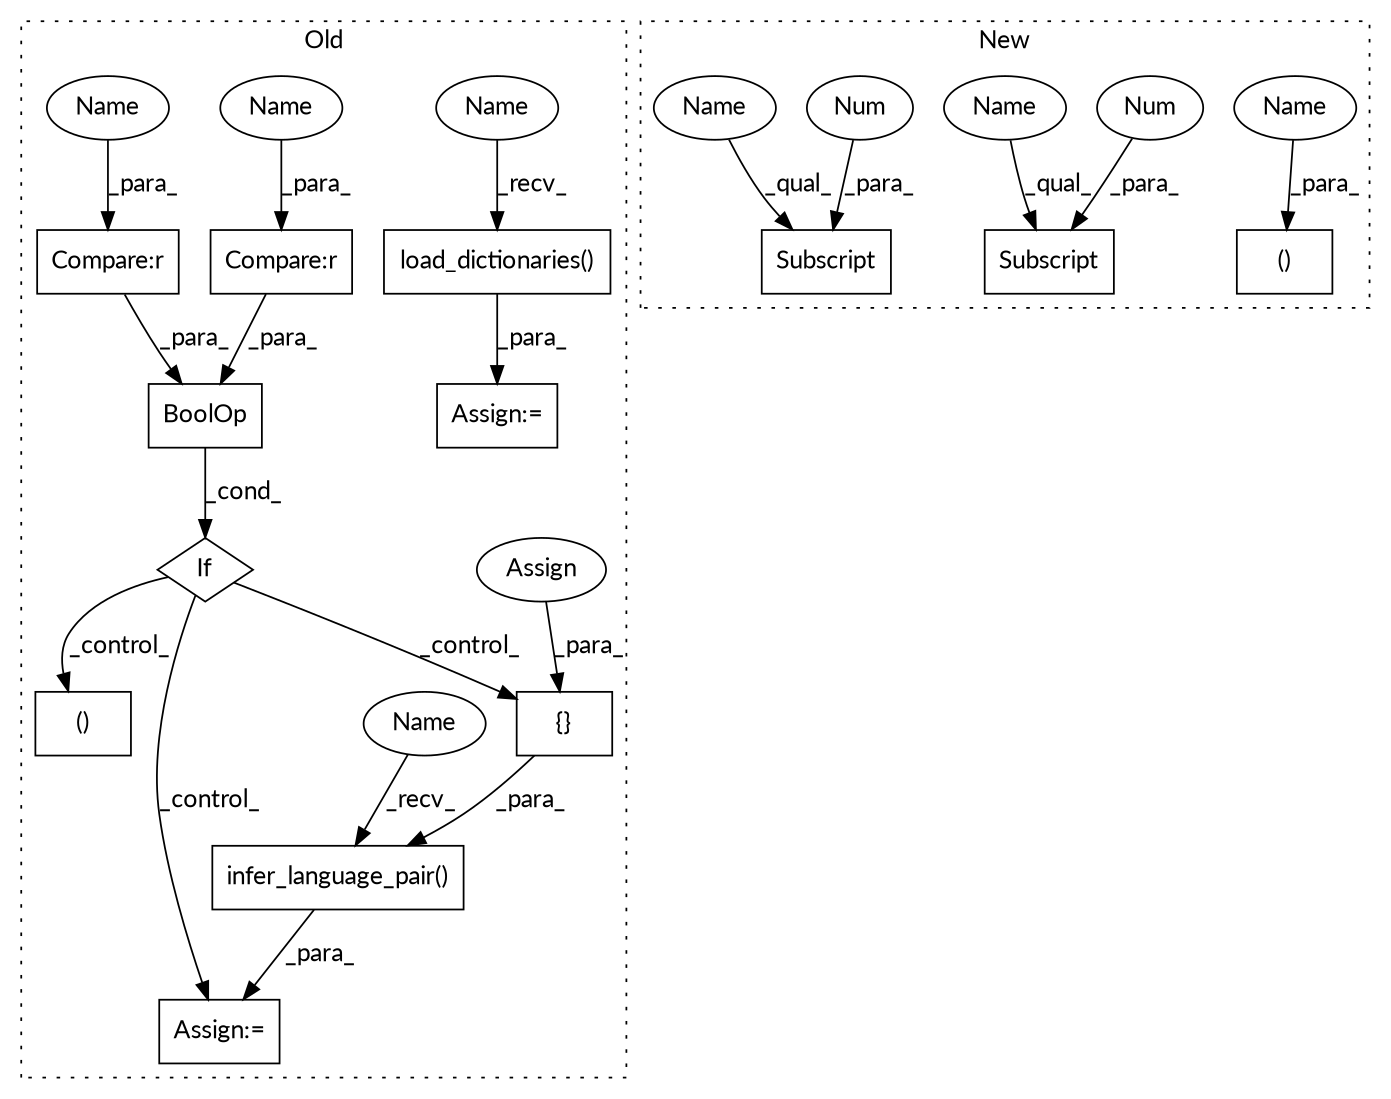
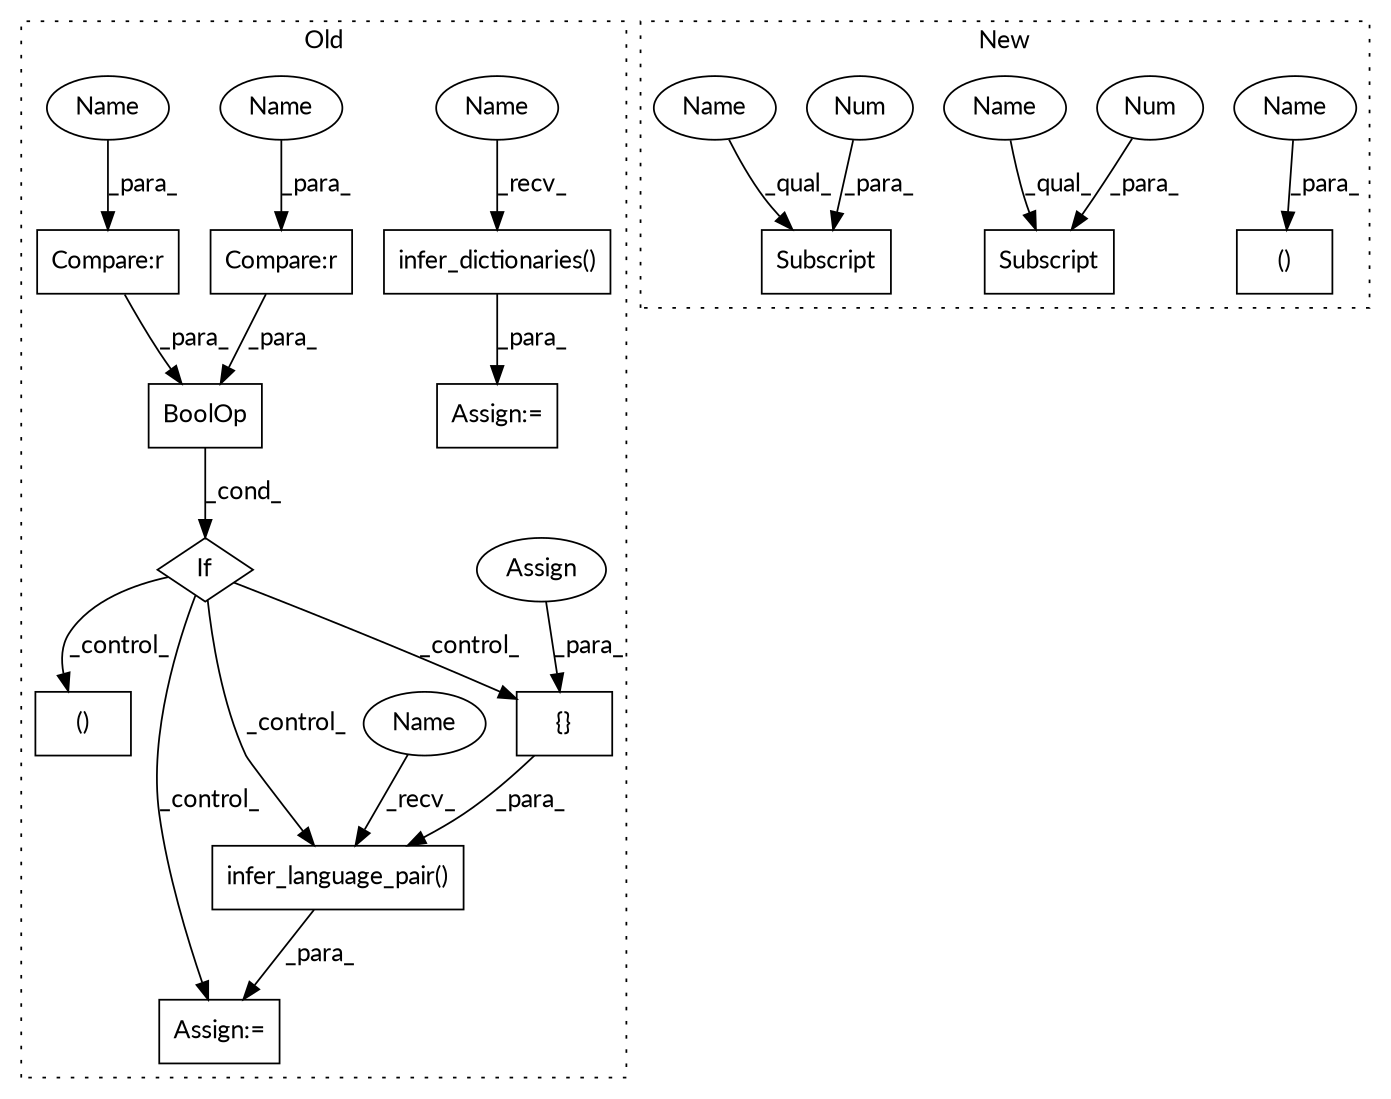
  digraph {
    fontname=Lato
    node [a=87 fontname=Lato l=6 s=895 shape=box]
    edge [fontname=Lato]
-   n1 [a=75 l="23,1" label="load_dictionaries()" s="1068,1136"]
+   n1 [a=75 l="23,1" label="infer_dictionaries()" s="1068,1136"]
    n2 [a=75 l="25,1" label="infer_language_pair()" s="997,1041"]
    n3 [a=96 l=3 label=If s=892 shape=diamond]
    n4 [a=54 l=21 label="()" s=973]
    n5 [a=40 l=24 label="Compare:r"]
    n6 [a=59 l="1,0" label="{}" s="1033,1040"]
    n7 [a=40 l=24 label="Compare:r" s=923]
    n8 [a=66 label=Assign s=1034 shape=ellipse]
    n9 [a=72 l=52 label=BoolOp]
    n10 [a=68 l=13 label="Assign:=" s=1055]
    n11 [a=68 l=36 label="Assign:=" s=961]
    n12 [l=4 label=Name s=997 shape=ellipse]
    n13 [l=4 label=Name s=1068 shape=ellipse]
    n14 [l=4 label=Name s=915 shape=ellipse]
    n15 [l=4 label=Name s=943 shape=ellipse]
    n16 [a=63 l="9,0" label=Subscript s="1088,0"]
    n17 [a=63 l="9,0" label=Subscript s="1068,0"]
    n18 [a=54 l=12 label="()" s=963]
    n19 [a=76 l=1 label=Num s=1095 shape=ellipse]
    n20 [a=76 l=1 label=Num s=1075 shape=ellipse]
    n21 [label=Name s=957 shape=ellipse]
    n22 [label=Name s=1068 shape=ellipse]
    n23 [label=Name s=1088 shape=ellipse]
    subgraph cluster_1 {
      label=Old
      style=dotted
      n1
      n2
      n3
      n4
      n5
      n6
      n7
      n8
      n9
      n10
      n11
      n12
      n13
      n14
      n15
    }
    subgraph cluster_2 {
      label=New
      style=dotted
      n16
      n17
      n18
      n19
      n20
      n21
      n22
      n23
    }
    n1 -> n10 [label=_para_]
    n2 -> n11 [label=_para_]
+   n3 -> n2 [label=_control_]
    n3 -> n4 [label=_control_]
    n3 -> n6 [label=_control_]
    n3 -> n11 [label=_control_]
    n5 -> n9 [label=_para_]
    n6 -> n2 [label=_para_]
    n7 -> n9 [label=_para_]
    n8 -> n6 [label=_para_]
    n9 -> n3 [label=_cond_]
    n12 -> n2 [label=_recv_]
    n13 -> n1 [label=_recv_]
    n14 -> n5 [label=_para_]
    n15 -> n7 [label=_para_]
    n19 -> n16 [label=_para_]
    n20 -> n17 [label=_para_]
    n21 -> n18 [label=_para_]
    n22 -> n17 [label=_qual_]
    n23 -> n16 [label=_qual_]
  }
